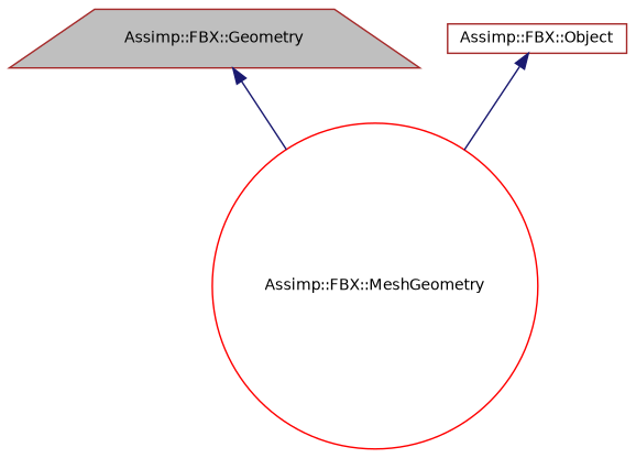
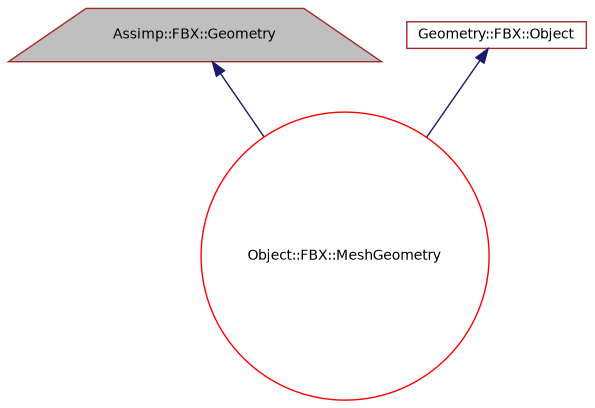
  digraph {
    node [color=brown fillcolor=white fontname=Helvetica fontsize=10 style=filled]
    edge [color=midnightblue dir=back fontname=Helvetica fontsize=10 labelfontname=Helvetica labelfontsize=10 style=solid]
    n1 [fillcolor=grey75 fontcolor=black height=0.2 label="Assimp::FBX::Geometry" shape=trapezium width=0.4]
-   n2 [color=red height=0.2 label="Assimp::FBX::MeshGeometry" shape=circle width=0.4]
-   n3 [height=0.2 label="Assimp::FBX::Object" shape=box width=0.4]
+   n2 [color=red height=0.2 label="Object::FBX::MeshGeometry" shape=circle width=0.4]
+   n3 [height=0.2 label="Geometry::FBX::Object" shape=box width=0.4]
    n1 -> n2
    n3 -> n2
  }
